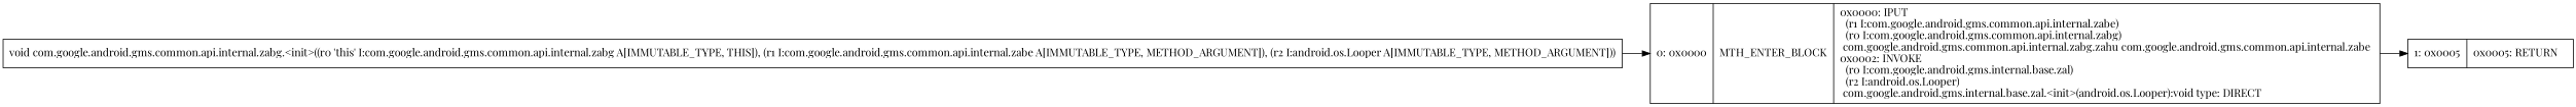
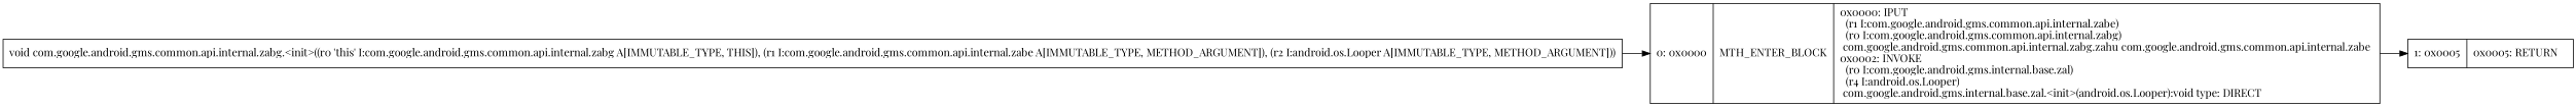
  digraph {
    rankdir=LR
    fontname="Playfair Display"
    node [shape=record fontname="Playfair Display"]
    edge [fontname="Playfair Display"]
-   n1 [label="{0\:\ 0x0000|MTH_ENTER_BLOCK\l|0x0000: IPUT  \l  (r1 I:com.google.android.gms.common.api.internal.zabe)\l  (r0 I:com.google.android.gms.common.api.internal.zabg)\l com.google.android.gms.common.api.internal.zabg.zahu com.google.android.gms.common.api.internal.zabe \l0x0002: INVOKE  \l  (r0 I:com.google.android.gms.internal.base.zal)\l  (r2 I:android.os.Looper)\l com.google.android.gms.internal.base.zal.\<init\>(android.os.Looper):void type: DIRECT \l}"]
+   n1 [label="{0\:\ 0x0000|MTH_ENTER_BLOCK\l|0x0000: IPUT  \l  (r1 I:com.google.android.gms.common.api.internal.zabe)\l  (r0 I:com.google.android.gms.common.api.internal.zabg)\l com.google.android.gms.common.api.internal.zabg.zahu com.google.android.gms.common.api.internal.zabe \l0x0002: INVOKE  \l  (r0 I:com.google.android.gms.internal.base.zal)\l  (r4 I:android.os.Looper)\l com.google.android.gms.internal.base.zal.\<init\>(android.os.Looper):void type: DIRECT \l}"]
    n2 [label="{1\:\ 0x0005|0x0005: RETURN   \l}"]
    n3 [label="{void com.google.android.gms.common.api.internal.zabg.\<init\>((r0 'this' I:com.google.android.gms.common.api.internal.zabg A[IMMUTABLE_TYPE, THIS]), (r1 I:com.google.android.gms.common.api.internal.zabe A[IMMUTABLE_TYPE, METHOD_ARGUMENT]), (r2 I:android.os.Looper A[IMMUTABLE_TYPE, METHOD_ARGUMENT])) }"]
    n1 -> n2
    n3 -> n1
  }
